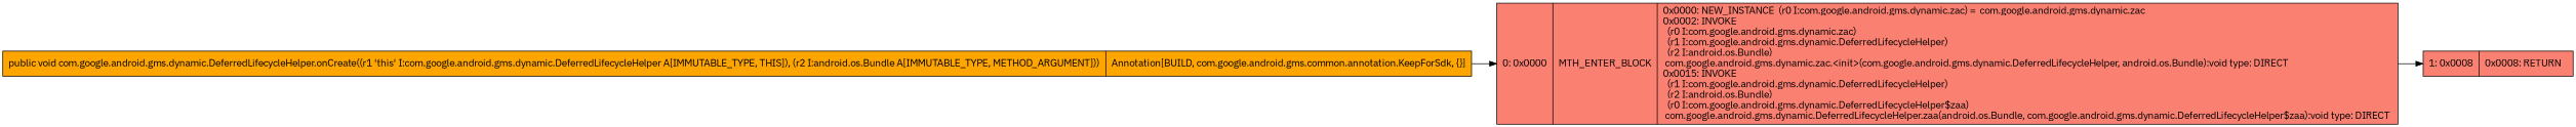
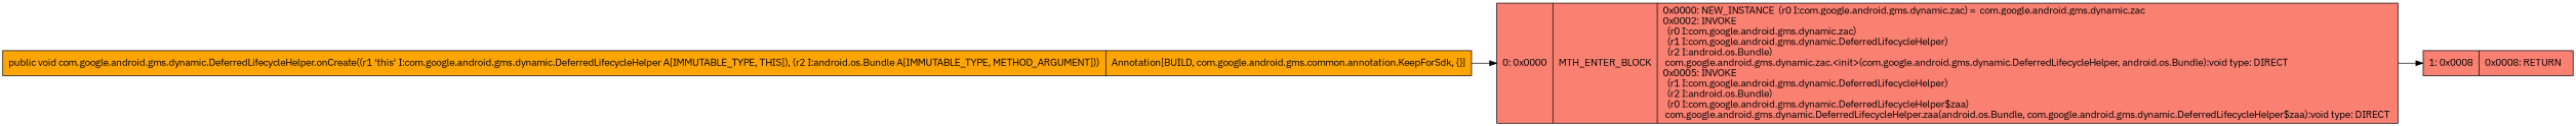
  digraph {
    rankdir=LR
    fontname="IBM Plex Sans"
    node [shape=record style=filled fillcolor=salmon fontname="IBM Plex Sans"]
    edge [fontname="IBM Plex Sans"]
-   n1 [label="{0\:\ 0x0000|MTH_ENTER_BLOCK\l|0x0000: NEW_INSTANCE  (r0 I:com.google.android.gms.dynamic.zac) =  com.google.android.gms.dynamic.zac \l0x0002: INVOKE  \l  (r0 I:com.google.android.gms.dynamic.zac)\l  (r1 I:com.google.android.gms.dynamic.DeferredLifecycleHelper)\l  (r2 I:android.os.Bundle)\l com.google.android.gms.dynamic.zac.\<init\>(com.google.android.gms.dynamic.DeferredLifecycleHelper, android.os.Bundle):void type: DIRECT \l0x0015: INVOKE  \l  (r1 I:com.google.android.gms.dynamic.DeferredLifecycleHelper)\l  (r2 I:android.os.Bundle)\l  (r0 I:com.google.android.gms.dynamic.DeferredLifecycleHelper$zaa)\l com.google.android.gms.dynamic.DeferredLifecycleHelper.zaa(android.os.Bundle, com.google.android.gms.dynamic.DeferredLifecycleHelper$zaa):void type: DIRECT \l}"]
+   n1 [label="{0\:\ 0x0000|MTH_ENTER_BLOCK\l|0x0000: NEW_INSTANCE  (r0 I:com.google.android.gms.dynamic.zac) =  com.google.android.gms.dynamic.zac \l0x0002: INVOKE  \l  (r0 I:com.google.android.gms.dynamic.zac)\l  (r1 I:com.google.android.gms.dynamic.DeferredLifecycleHelper)\l  (r2 I:android.os.Bundle)\l com.google.android.gms.dynamic.zac.\<init\>(com.google.android.gms.dynamic.DeferredLifecycleHelper, android.os.Bundle):void type: DIRECT \l0x0005: INVOKE  \l  (r1 I:com.google.android.gms.dynamic.DeferredLifecycleHelper)\l  (r2 I:android.os.Bundle)\l  (r0 I:com.google.android.gms.dynamic.DeferredLifecycleHelper$zaa)\l com.google.android.gms.dynamic.DeferredLifecycleHelper.zaa(android.os.Bundle, com.google.android.gms.dynamic.DeferredLifecycleHelper$zaa):void type: DIRECT \l}"]
    n2 [label="{1\:\ 0x0008|0x0008: RETURN   \l}"]
    n3 [label="{public void com.google.android.gms.dynamic.DeferredLifecycleHelper.onCreate((r1 'this' I:com.google.android.gms.dynamic.DeferredLifecycleHelper A[IMMUTABLE_TYPE, THIS]), (r2 I:android.os.Bundle A[IMMUTABLE_TYPE, METHOD_ARGUMENT]))  | Annotation[BUILD, com.google.android.gms.common.annotation.KeepForSdk, \{\}]\l}" fillcolor=orange]
    n1 -> n2
    n3 -> n1
  }
